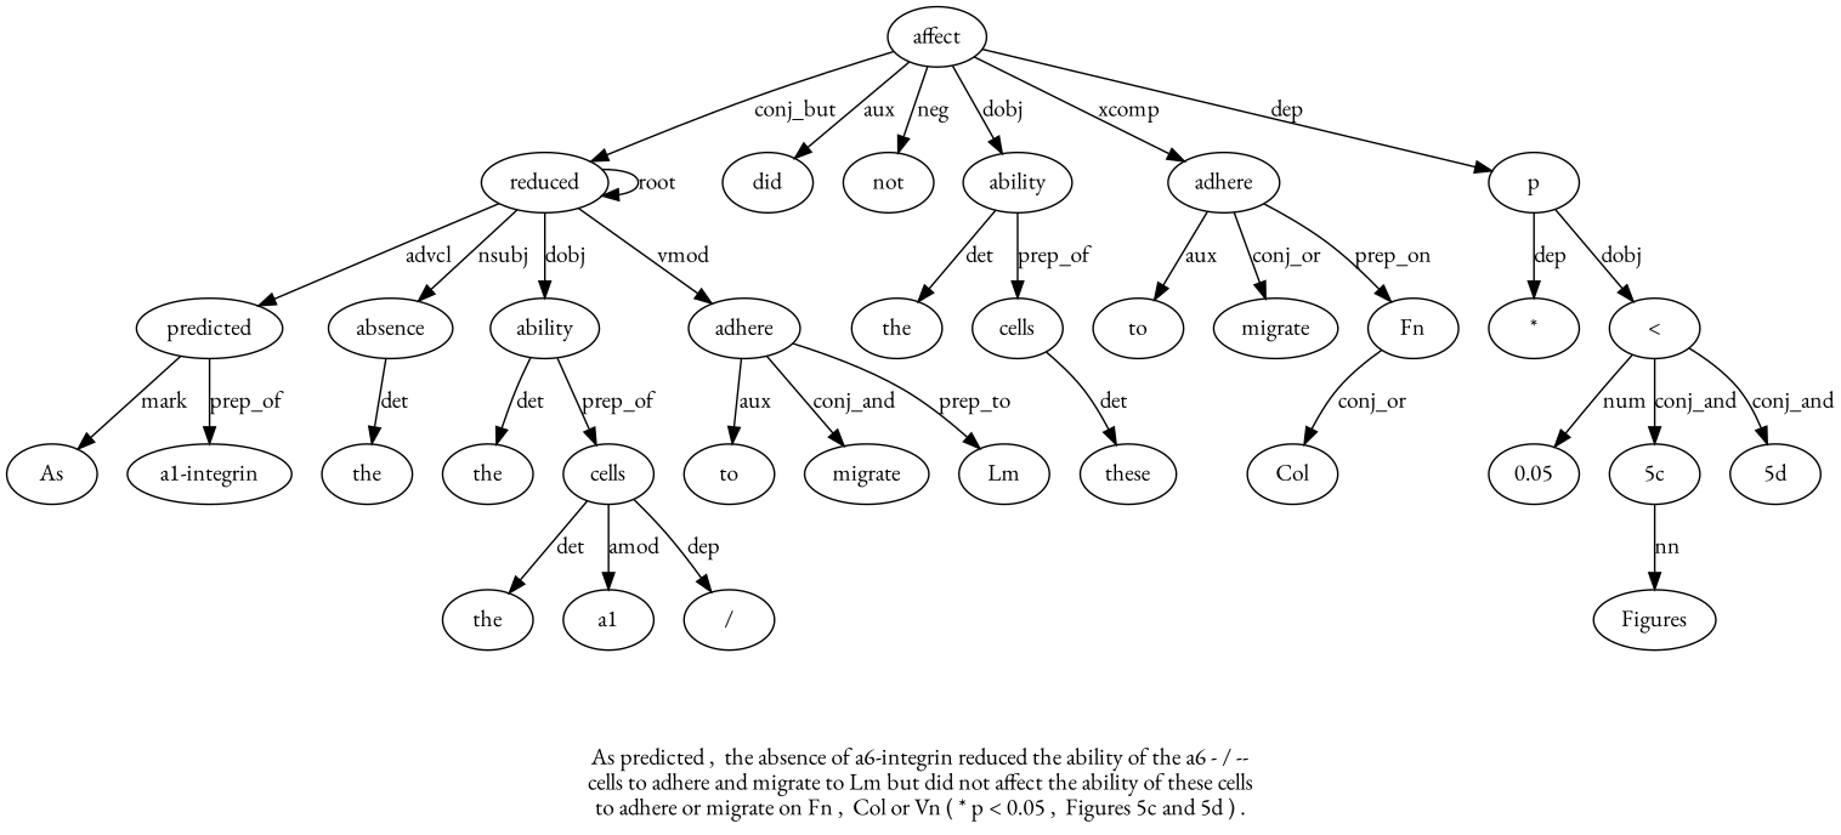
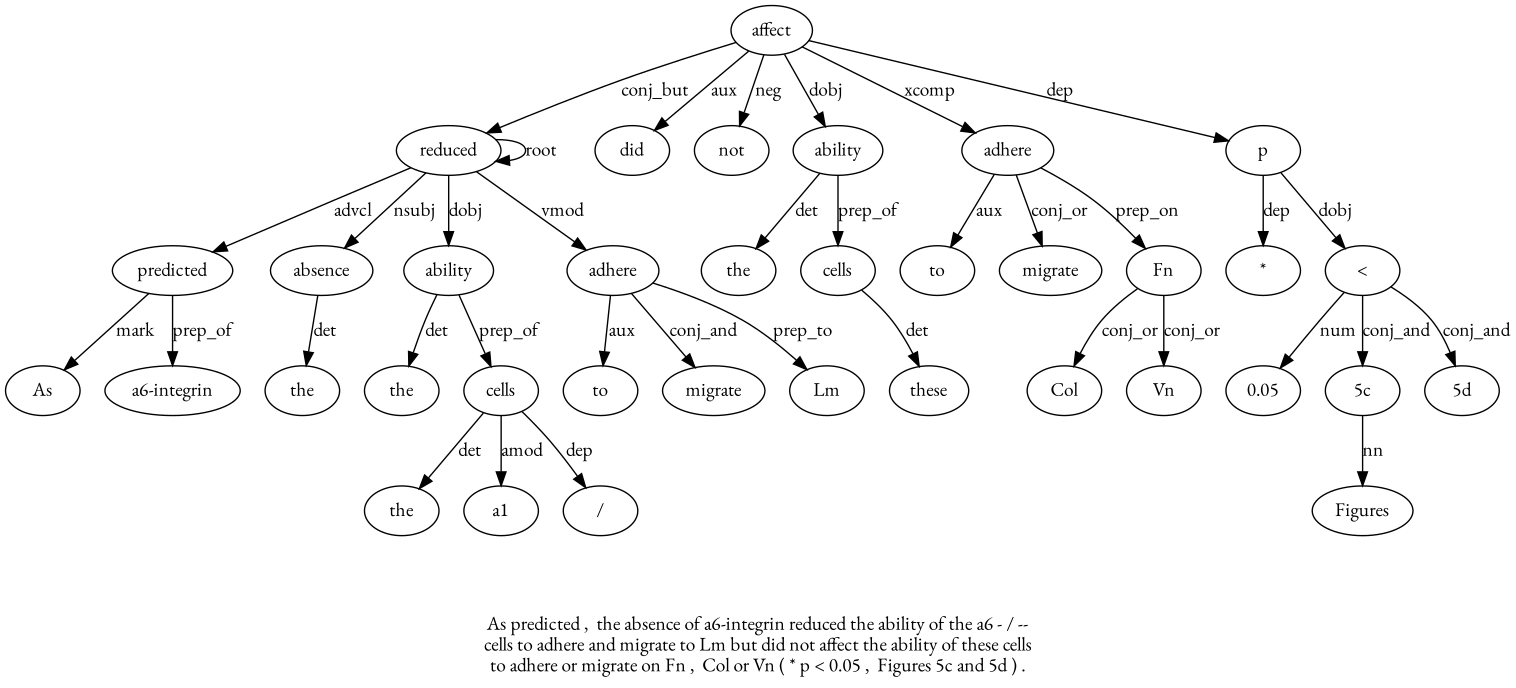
  digraph {
    fontname="EB Garamond"
    label="As predicted ,  the absence of a6-integrin reduced the ability of the a6 - / --\ncells to adhere and migrate to Lm but did not affect the ability of these cells\nto adhere or migrate on Fn ,  Col or Vn ( * p < 0.05 ,  Figures 5c and 5d ) ."
    node [fillcolor=white fontname="EB Garamond" style=filled]
    edge [fontname="EB Garamond"]
    n1 [label=predicted]
    n2 [label=As]
-   n3 [label="a1-integrin"]
+   n3 [label="a6-integrin"]
    n4 [label=reduced]
    n5 [label=absence]
    n6 [label=ability]
    n7 [label=adhere]
    n8 [label=the]
    n9 [label=the]
    n10 [label=cells]
    n11 [label=to]
    n12 [label=migrate]
    n13 [label=Lm]
    n14 [label=affect]
    n15 [label=did]
    n16 [label=not]
    n17 [label=ability]
    n18 [label=adhere]
    n19 [label=p]
    n20 [label=the]
    n21 [label=a1]
    n22 [label="/"]
    n23 [label=the]
    n24 [label=cells]
    n25 [label=to]
    n26 [label=migrate]
    n27 [label=Fn]
    n28 [label="*"]
    n29 [label="<"]
    n30 [label=these]
    n31 [label=Col]
+   n32 [label=Vn]
    n33 [label=0.05]
    n34 [label="5c"]
    n35 [label="5d"]
    n36 [label=Figures]
    n1 -> n2 [label=mark]
    n1 -> n3 [label=prep_of]
    n4 -> n1 [label=advcl]
    n4 -> n4 [label=root]
    n4 -> n5 [label=nsubj]
    n4 -> n6 [label=dobj]
    n4 -> n7 [label=vmod]
    n5 -> n8 [label=det]
    n6 -> n9 [label=det]
    n6 -> n10 [label=prep_of]
    n7 -> n11 [label=aux]
    n7 -> n12 [label=conj_and]
    n7 -> n13 [label=prep_to]
    n10 -> n20 [label=det]
    n10 -> n21 [label=amod]
    n10 -> n22 [label=dep]
    n14 -> n4 [label=conj_but]
    n14 -> n15 [label=aux]
    n14 -> n16 [label=neg]
    n14 -> n17 [label=dobj]
    n14 -> n18 [label=xcomp]
    n14 -> n19 [label=dep]
    n17 -> n23 [label=det]
    n17 -> n24 [label=prep_of]
    n18 -> n25 [label=aux]
    n18 -> n26 [label=conj_or]
    n18 -> n27 [label=prep_on]
    n19 -> n28 [label=dep]
    n19 -> n29 [label=dobj]
    n24 -> n30 [label=det]
    n27 -> n31 [label=conj_or]
+   n27 -> n32 [label=conj_or]
    n29 -> n33 [label=num]
    n29 -> n34 [label=conj_and]
    n29 -> n35 [label=conj_and]
    n34 -> n36 [label=nn]
  }
